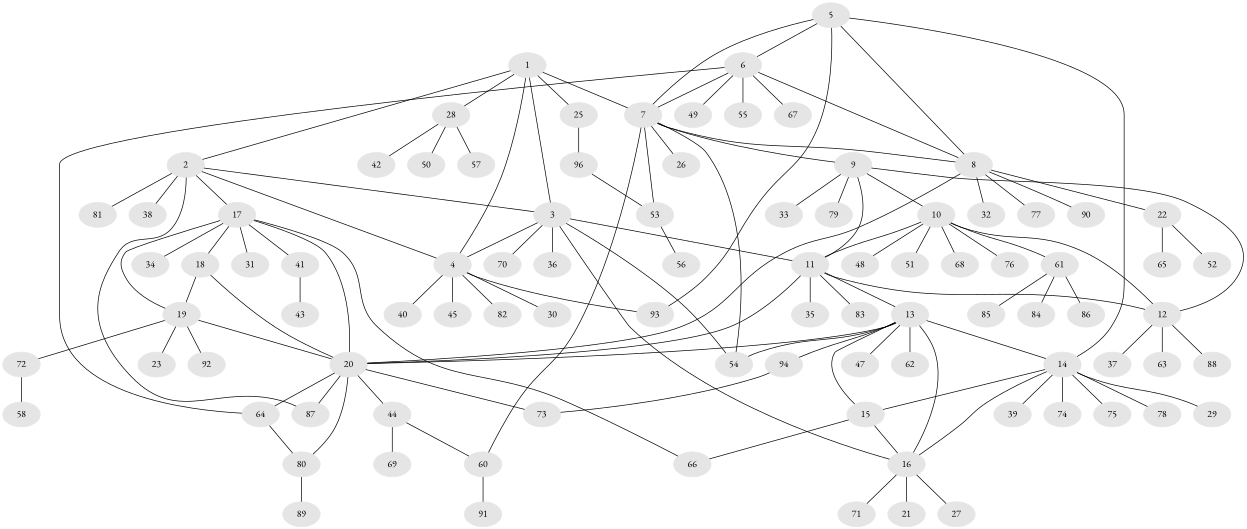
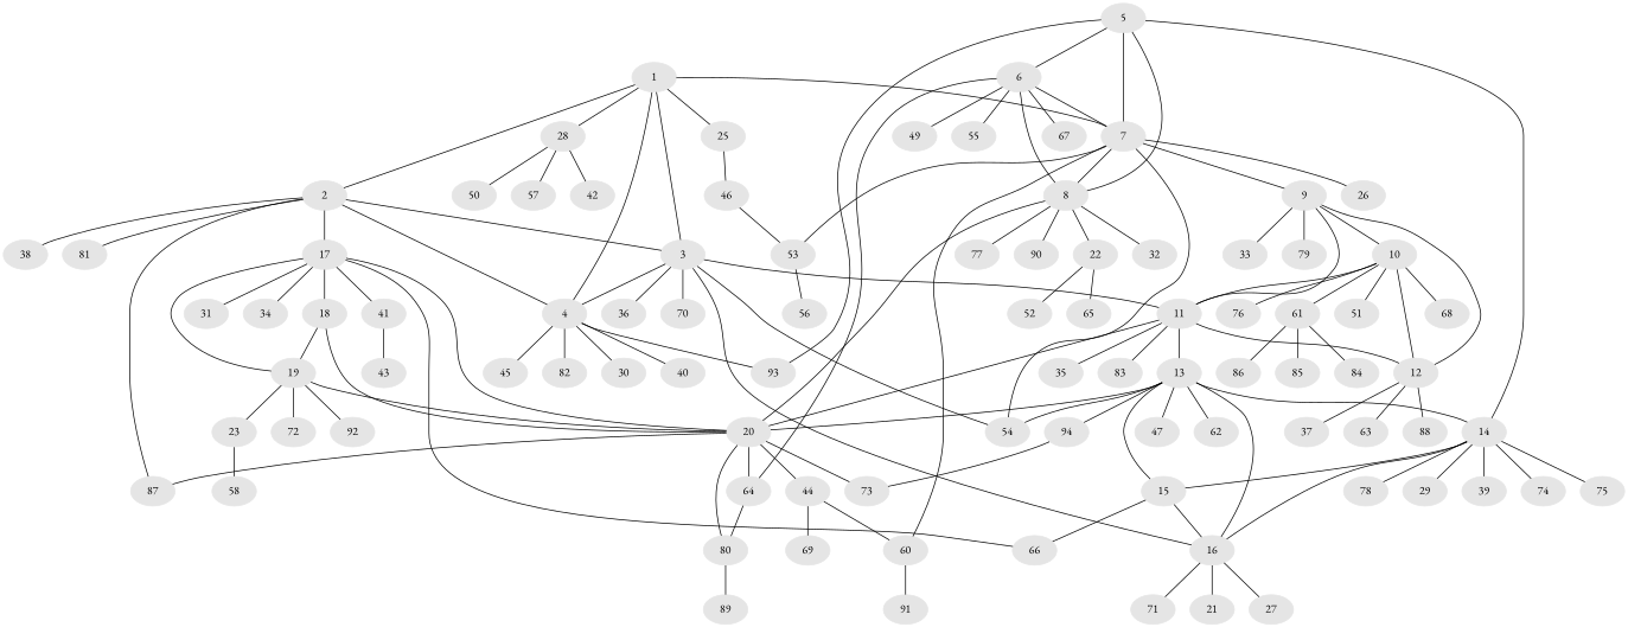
  graph {
    fontname="EB Garamond"
    node [color=gray90 fontname="EB Garamond" style=filled]
    edge [fontname="EB Garamond"]
    1
    2
    3
    4
    7
    25
    28
    17
    38
    81
    87
    11
    16
    36
    70
    54
    30
    40
    45
    82
    93
    8
    9
    26
    53
    60
-   46 [label=96]
+   46
    42
    50
    57
    20
    66
    18
    19
    31
    34
    41
    12
    13
    35
    83
    21
    27
    71
    5
    6
    14
    49
    55
    64
    67
    22
    32
    77
    90
    15
    29
    39
    74
    75
    78
    80
    10
    33
    79
    56
    91
    44
    73
    52
    65
-   48
    51
    61
    68
    76
    37
    63
    88
    85
    84
    86
    n83 [label=94]
    47
    62
    23
    72
    92
    43
    58
    69
    89
    1 -- 2
    1 -- 3
    1 -- 4
    1 -- 7
    1 -- 25
    1 -- 28
    2 -- 3
    2 -- 4
    2 -- 17
    2 -- 38
    2 -- 81
    2 -- 87
    3 -- 4
    3 -- 11
    3 -- 16
    3 -- 36
    3 -- 70
    3 -- 54
    4 -- 30
    4 -- 40
    4 -- 45
    4 -- 82
    4 -- 93
    7 -- 54
    7 -- 8
    7 -- 9
    7 -- 26
    7 -- 53
    7 -- 60
    25 -- 46
    28 -- 42
    28 -- 50
    28 -- 57
    17 -- 20
    17 -- 66
    17 -- 18
    17 -- 19
    17 -- 31
    17 -- 34
    17 -- 41
    11 -- 20
    11 -- 12
    11 -- 13
    11 -- 35
    11 -- 83
    16 -- 21
    16 -- 27
    16 -- 71
    8 -- 20
    8 -- 22
    8 -- 32
    8 -- 77
    8 -- 90
    9 -- 11
    9 -- 12
    9 -- 10
    9 -- 33
    9 -- 79
    53 -- 56
    60 -- 91
    46 -- 53
    20 -- 87
    20 -- 64
    20 -- 80
    20 -- 44
    20 -- 73
    18 -- 20
    18 -- 19
    19 -- 20
    19 -- 23
    19 -- 72
    19 -- 92
    41 -- 43
    12 -- 37
    12 -- 63
    12 -- 88
    13 -- 16
    13 -- 54
    13 -- 20
    13 -- 14
    13 -- 15
    13 -- n83
    13 -- 47
    13 -- 62
    5 -- 7
    5 -- 93
    5 -- 8
    5 -- 6
    5 -- 14
    6 -- 7
    6 -- 8
    6 -- 49
    6 -- 55
    6 -- 64
    6 -- 67
    14 -- 16
    14 -- 15
    14 -- 29
    14 -- 39
    14 -- 74
    14 -- 75
    14 -- 78
    64 -- 80
    22 -- 52
    22 -- 65
    15 -- 16
    15 -- 66
    80 -- 89
    10 -- 11
    10 -- 12
-   10 -- 48
    10 -- 51
    10 -- 61
    10 -- 68
    10 -- 76
    44 -- 60
    44 -- 69
    61 -- 85
    61 -- 84
    61 -- 86
    n83 -- 73
-   72 -- 58
+   23 -- 58
  }
